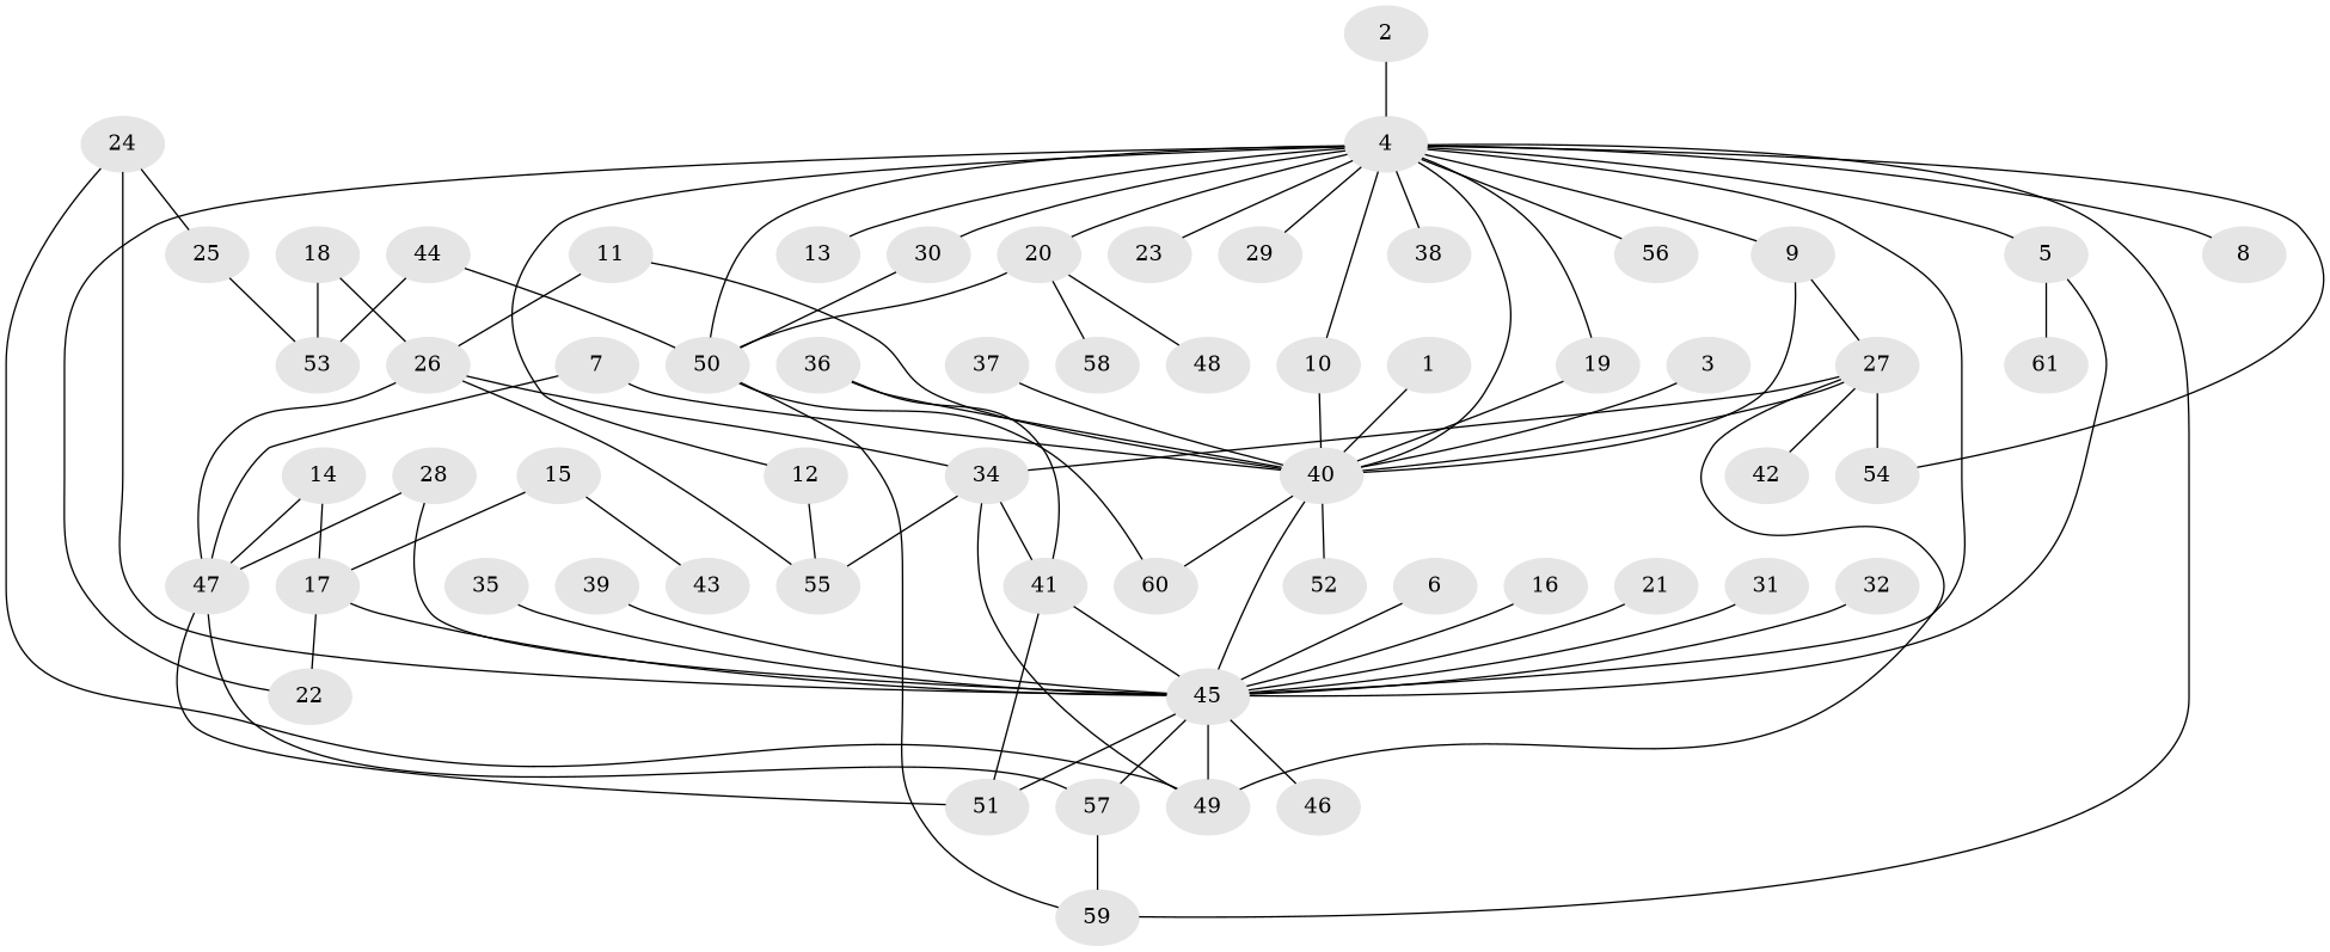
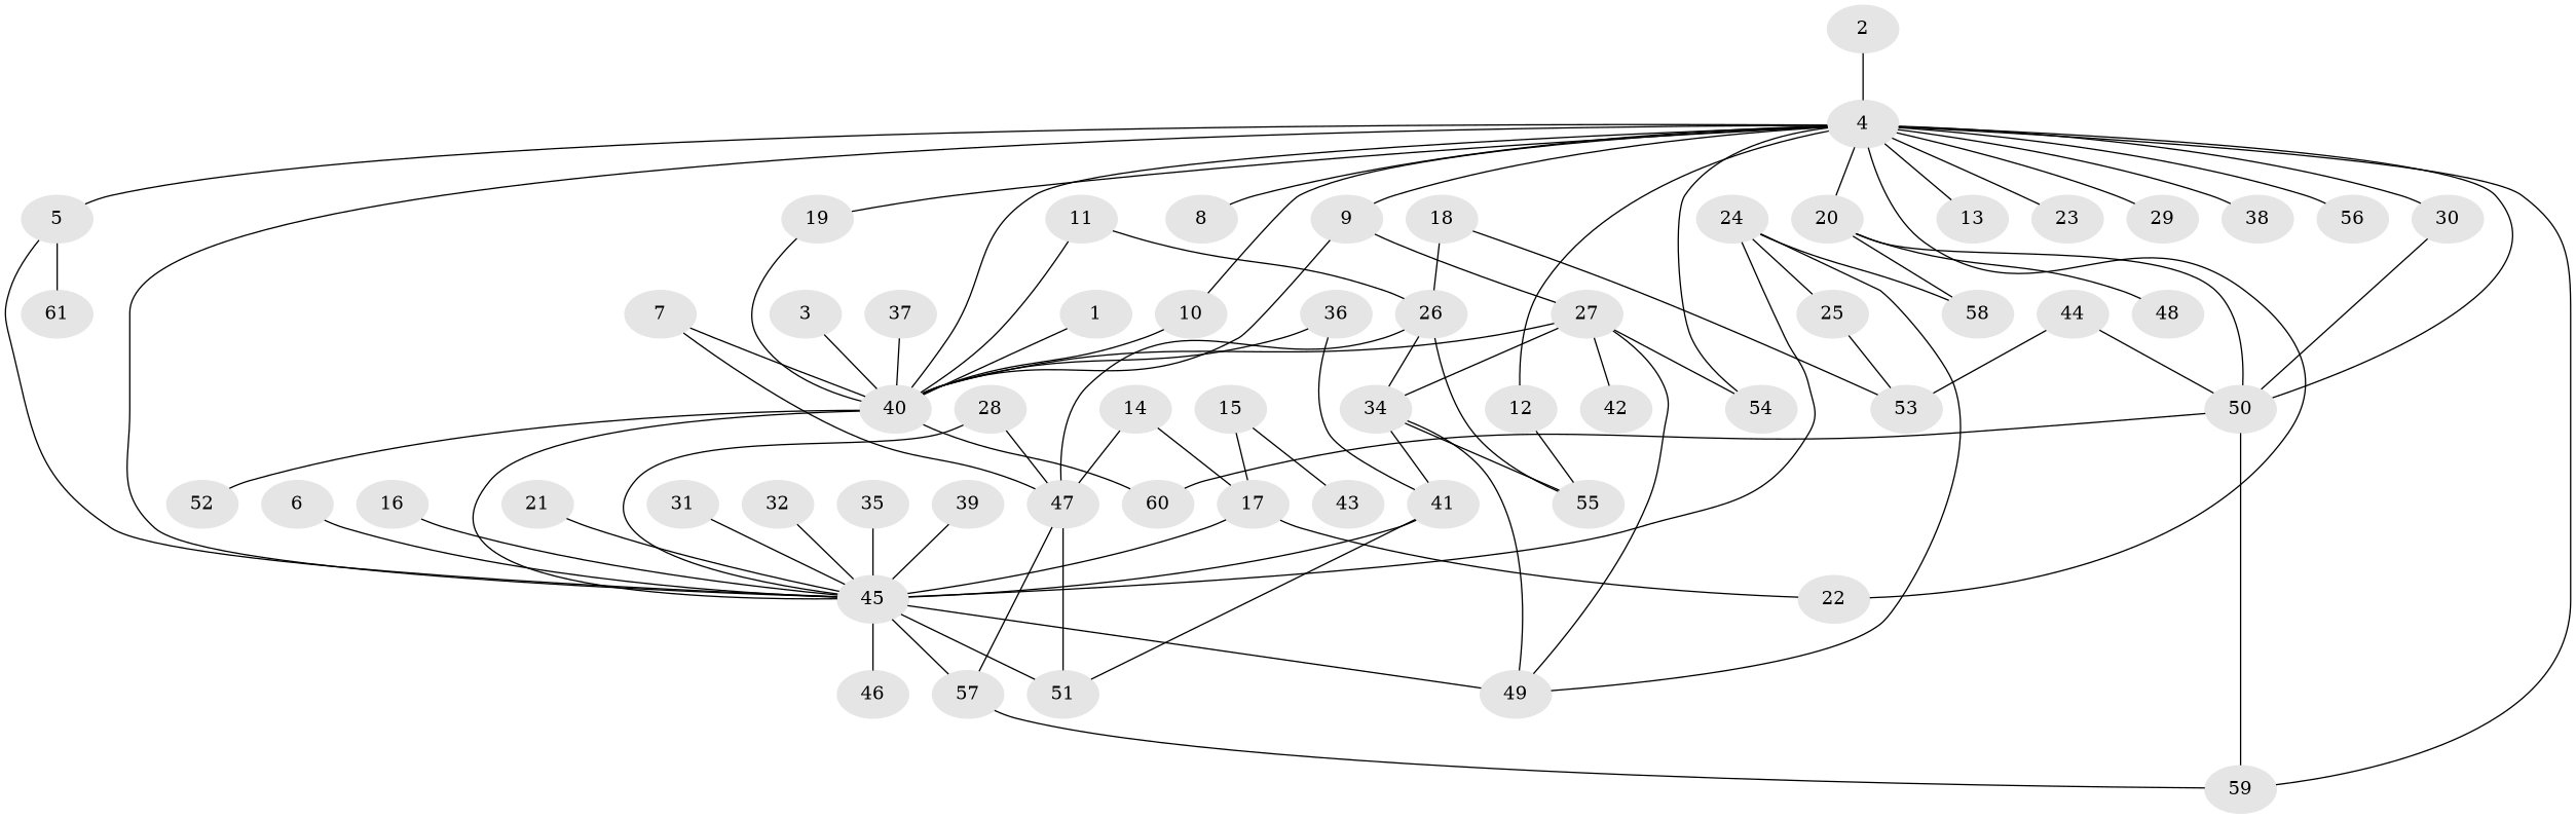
  graph {
    node [color=gray90 style=filled]
    edge [weight=1.0]
    1
    40
    45
    52
    60
    2
    4
    5
    8
    9
    10
    12
    13
    19
    20
    22
    23
    29
    30
    38
    50
    54
    56
    59
    3
    61
    27
    55
    48
    58
    49
    51
    46
    57
    6
    7
    47
    34
    42
    11
    26
    14
    17
    15
    43
    16
    18
    53
    21
    24
    25
    41
    28
    31
    32
    35
    36
    37
    39
    44
    1 -- 40
    40 -- 45
    40 -- 52
    40 -- 60
    45 -- 49 [weight=2.0]
    45 -- 51 [weight=2.0]
    45 -- 46
    45 -- 57
    2 -- 4
    4 -- 40
    4 -- 45
    4 -- 5
    4 -- 8
    4 -- 9
    4 -- 10
    4 -- 12
    4 -- 13
    4 -- 19
    4 -- 20
    4 -- 22
    4 -- 23
    4 -- 29 [weight=2.0]
    4 -- 30
    4 -- 38
    4 -- 50
    4 -- 54
    4 -- 56
    4 -- 59
    5 -- 45
    5 -- 61
    9 -- 40
    9 -- 27
    10 -- 40
    12 -- 55
    19 -- 40
    20 -- 50
    20 -- 48
    20 -- 58
    30 -- 50
    50 -- 60
    50 -- 59
    3 -- 40
    27 -- 40
    27 -- 54 [weight=2.0]
    27 -- 49
    27 -- 34
    27 -- 42
    57 -- 59
    6 -- 45
    7 -- 40
    7 -- 47
    47 -- 51
    47 -- 57
    34 -- 55
    34 -- 49
    34 -- 41
    11 -- 40
    11 -- 26
    26 -- 55
    26 -- 47
    26 -- 34
    14 -- 47
    14 -- 17
    17 -- 45
    17 -- 22
    15 -- 17
    15 -- 43
    16 -- 45
    18 -- 26
    18 -- 53
    21 -- 45
    24 -- 45
+   24 -- 58
    24 -- 49
    24 -- 25
    25 -- 53
    41 -- 45
    41 -- 51
    28 -- 45
    28 -- 47
    31 -- 45
    32 -- 45
    35 -- 45
    36 -- 40
    36 -- 41
    37 -- 40
    39 -- 45
    44 -- 50
    44 -- 53
  }
